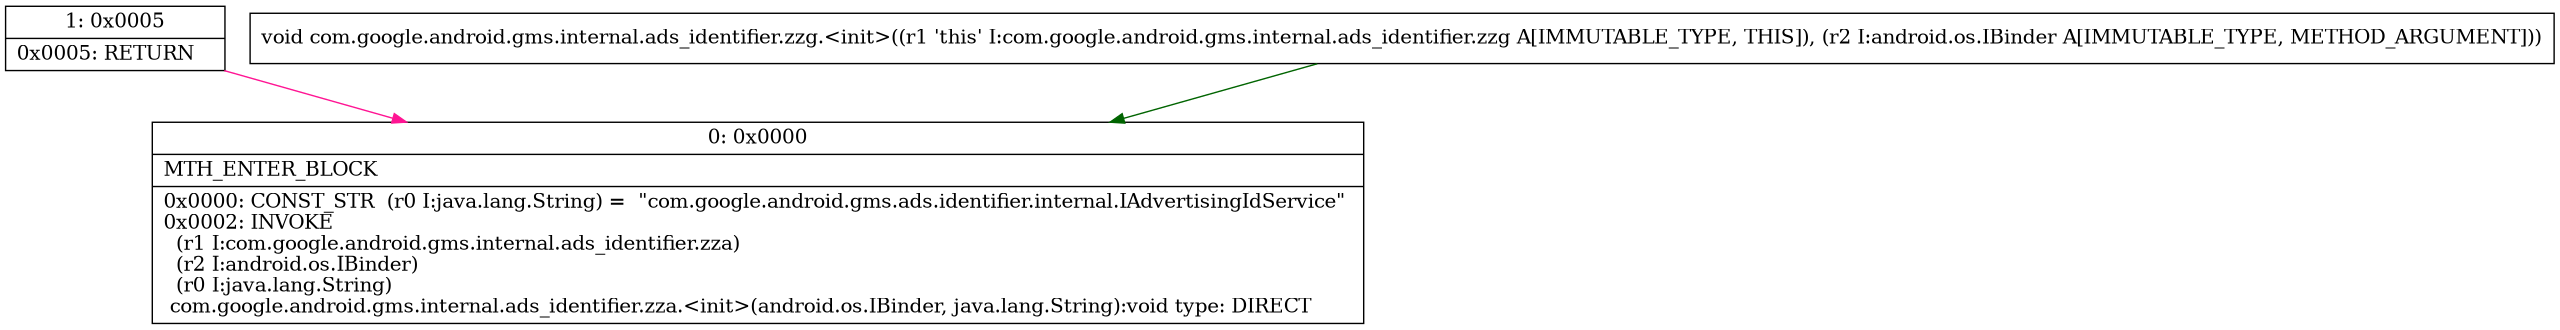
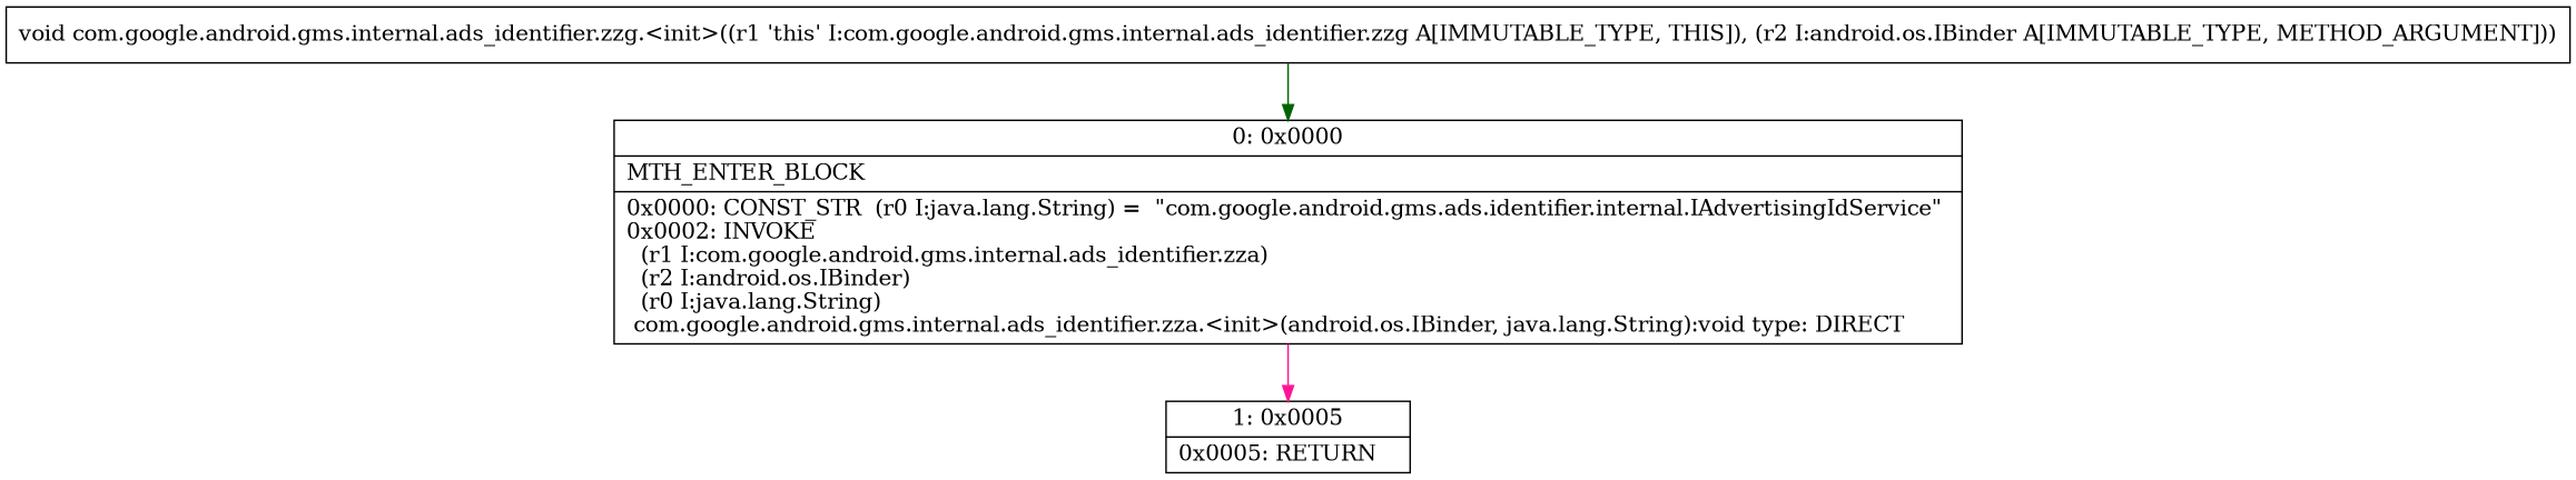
  digraph {
    node [shape=record]
    n1 [label="{0\:\ 0x0000|MTH_ENTER_BLOCK\l|0x0000: CONST_STR  (r0 I:java.lang.String) =  \"com.google.android.gms.ads.identifier.internal.IAdvertisingIdService\" \l0x0002: INVOKE  \l  (r1 I:com.google.android.gms.internal.ads_identifier.zza)\l  (r2 I:android.os.IBinder)\l  (r0 I:java.lang.String)\l com.google.android.gms.internal.ads_identifier.zza.\<init\>(android.os.IBinder, java.lang.String):void type: DIRECT \l}"]
    n2 [label="{1\:\ 0x0005|0x0005: RETURN   \l}"]
    n3 [label="{void com.google.android.gms.internal.ads_identifier.zzg.\<init\>((r1 'this' I:com.google.android.gms.internal.ads_identifier.zzg A[IMMUTABLE_TYPE, THIS]), (r2 I:android.os.IBinder A[IMMUTABLE_TYPE, METHOD_ARGUMENT])) }"]
-   n2 -> n1 [color=deeppink]
+   n1 -> n2 [color=deeppink]
    n3 -> n1 [color=darkgreen]
  }
